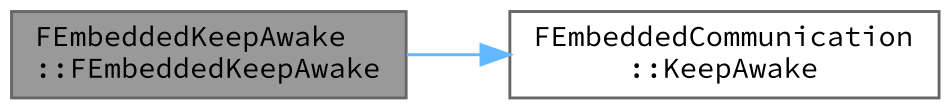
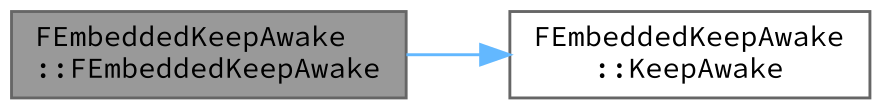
  digraph {
    rankdir=LR
    fontname="Source Code Pro"
    node [fontname="Source Code Pro" fontsize=10 shape=box style=filled]
    n1 [color=gray40 fillcolor=grey60 fontcolor=black height=0.2 label="FEmbeddedKeepAwake\l::FEmbeddedKeepAwake" width=0.4]
-   n2 [color=grey40 fillcolor=white height=0.2 label="FEmbeddedCommunication\l::KeepAwake" width=0.4]
+   n2 [color=grey40 fillcolor=white height=0.2 label="FEmbeddedKeepAwake\l::KeepAwake" width=0.4]
    n1 -> n2 [color=steelblue1 fontname="Source Code Pro" fontsize=10 labelfontname=Helvetica labelfontsize=10 style=solid]
  }
